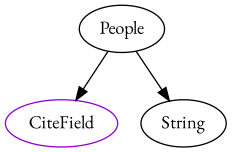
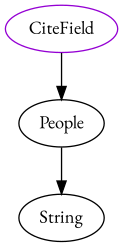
  digraph {
    fontname="EB Garamond"
    node [fontname="EB Garamond"]
    edge [fontname="EB Garamond"]
    n1 [color=darkviolet label=CiteField shape=oval]
    People
    String
-   People -> n1
+   n1 -> People
    People -> String
  }
